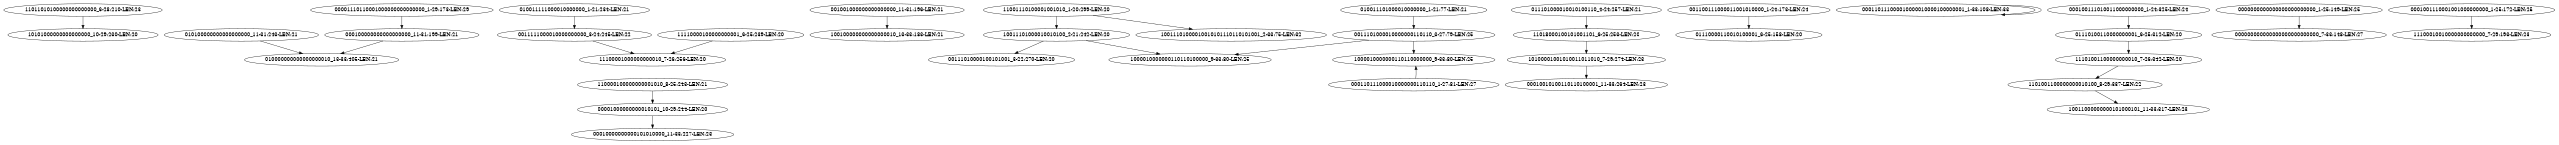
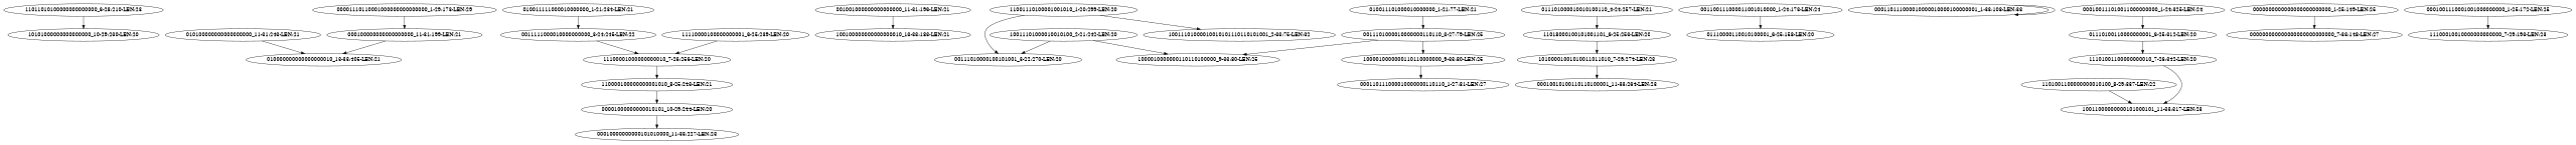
  digraph {
    "11011010100000000000000_6-28:210-LEN:23"
    "10101000000000000000_10-29:230-LEN:20"
    "010100000000000000000_11-31:243-LEN:21"
    "010000000000000000010_13-33:405-LEN:21"
    "010011111000010000000_1-21:234-LEN:21"
    "0011111000010000000000_3-24:245-LEN:22"
    "11100001000000000010_7-26:256-LEN:20"
    "11110000100000000001_6-25:239-LEN:20"
    "00001110110001000000000000000_1-29:173-LEN:29"
    "000100000000000000000_11-31:199-LEN:21"
    "001001000000000000000_11-31:196-LEN:21"
    "100100000000000000010_13-33:183-LEN:21"
    n13 [label="110000100000000001010_8-25:243-LEN:21"]
    "00001000000000010101_10-29:244-LEN:20"
    "00010000000000101010000_11-33:227-LEN:23"
    "0011101000010000000110110_3-27:79-LEN:25"
    "1000010000000110110000000_9-33:80-LEN:25"
    "1000010000000110110100000_9-33:80-LEN:25"
    "10011101000010010100_2-21:242-LEN:20"
    "00111010000100101001_3-22:270-LEN:20"
    n21 [label="11018000100101001101_6-25:253-LEN:20"]
    "011101000010010100110_4-24:257-LEN:21"
    "001100111000011001010000_1-24:173-LEN:24"
    "01110000110010100001_6-25:158-LEN:20"
    "000110111000010000010000100000001_1-33:108-LEN:33"
    "1101001100000000010100_8-29:337-LEN:22"
    "10011000000000101000101_11-33:317-LEN:23"
    "11001110100001001010_1-20:299-LEN:20"
    "10011101000010010101110110101001_2-33:75-LEN:32"
    "01110100110000000001_6-25:312-LEN:20"
    "11101001100000000010_7-26:342-LEN:20"
    "10100001001010011011010_7-29:274-LEN:23"
    "00010010100110110100001_11-33:264-LEN:23"
    "010011101000010000000_1-21:77-LEN:21"
    "000110111000010000000110110_1-27:81-LEN:27"
    "0000000000000000000000000_1-25:149-LEN:25"
    "000000000000000000000000000_7-33:148-LEN:27"
    "000100111010011000000000_1-24:325-LEN:24"
    "0001001110001001000000000_1-25:172-LEN:25"
    "11100010010000000000000_7-29:193-LEN:23"
    "11011010100000000000000_6-28:210-LEN:23" -> "10101000000000000000_10-29:230-LEN:20"
    "010100000000000000000_11-31:243-LEN:21" -> "010000000000000000010_13-33:405-LEN:21"
    "010011111000010000000_1-21:234-LEN:21" -> "0011111000010000000000_3-24:245-LEN:22"
    "0011111000010000000000_3-24:245-LEN:22" -> "11100001000000000010_7-26:256-LEN:20"
+   "11100001000000000010_7-26:256-LEN:20" -> n13
    "11110000100000000001_6-25:239-LEN:20" -> "11100001000000000010_7-26:256-LEN:20"
    "00001110110001000000000000000_1-29:173-LEN:29" -> "000100000000000000000_11-31:199-LEN:21"
    "000100000000000000000_11-31:199-LEN:21" -> "010000000000000000010_13-33:405-LEN:21"
    "001001000000000000000_11-31:196-LEN:21" -> "100100000000000000010_13-33:183-LEN:21"
    n13 -> "00001000000000010101_10-29:244-LEN:20"
    "00001000000000010101_10-29:244-LEN:20" -> "00010000000000101010000_11-33:227-LEN:23"
    "0011101000010000000110110_3-27:79-LEN:25" -> "1000010000000110110000000_9-33:80-LEN:25"
    "0011101000010000000110110_3-27:79-LEN:25" -> "1000010000000110110100000_9-33:80-LEN:25"
    "10011101000010010100_2-21:242-LEN:20" -> "1000010000000110110100000_9-33:80-LEN:25"
    "10011101000010010100_2-21:242-LEN:20" -> "00111010000100101001_3-22:270-LEN:20"
    n21 -> "10100001001010011011010_7-29:274-LEN:23"
    "011101000010010100110_4-24:257-LEN:21" -> n21
    "001100111000011001010000_1-24:173-LEN:24" -> "01110000110010100001_6-25:158-LEN:20"
    "000110111000010000010000100000001_1-33:108-LEN:33" -> "000110111000010000010000100000001_1-33:108-LEN:33"
    "1101001100000000010100_8-29:337-LEN:22" -> "10011000000000101000101_11-33:317-LEN:23"
-   "11001110100001001010_1-20:299-LEN:20" -> "10011101000010010100_2-21:242-LEN:20"
+   "11001110100001001010_1-20:299-LEN:20" -> "00111010000100101001_3-22:270-LEN:20"
    "11001110100001001010_1-20:299-LEN:20" -> "10011101000010010101110110101001_2-33:75-LEN:32"
    "01110100110000000001_6-25:312-LEN:20" -> "11101001100000000010_7-26:342-LEN:20"
-   "11101001100000000010_7-26:342-LEN:20" -> "1101001100000000010100_8-29:337-LEN:22"
+   "11101001100000000010_7-26:342-LEN:20" -> "10011000000000101000101_11-33:317-LEN:23"
    "10100001001010011011010_7-29:274-LEN:23" -> "00010010100110110100001_11-33:264-LEN:23"
    "010011101000010000000_1-21:77-LEN:21" -> "0011101000010000000110110_3-27:79-LEN:25"
-   "000110111000010000000110110_1-27:81-LEN:27" -> "1000010000000110110000000_9-33:80-LEN:25"
+   "1000010000000110110000000_9-33:80-LEN:25" -> "000110111000010000000110110_1-27:81-LEN:27"
    "0000000000000000000000000_1-25:149-LEN:25" -> "000000000000000000000000000_7-33:148-LEN:27"
    "000100111010011000000000_1-24:325-LEN:24" -> "01110100110000000001_6-25:312-LEN:20"
    "0001001110001001000000000_1-25:172-LEN:25" -> "11100010010000000000000_7-29:193-LEN:23"
  }
